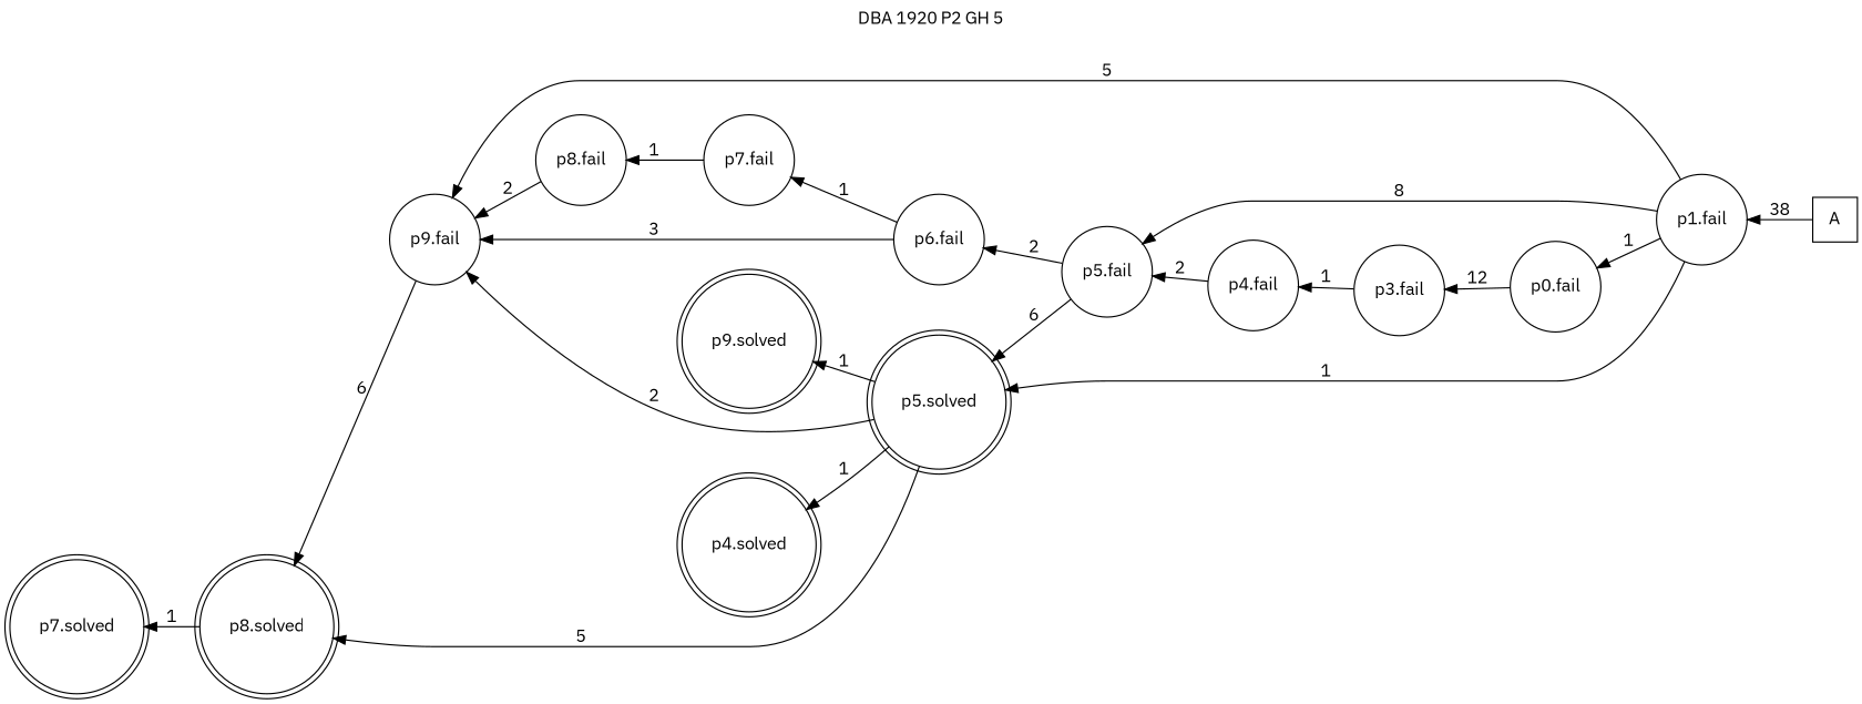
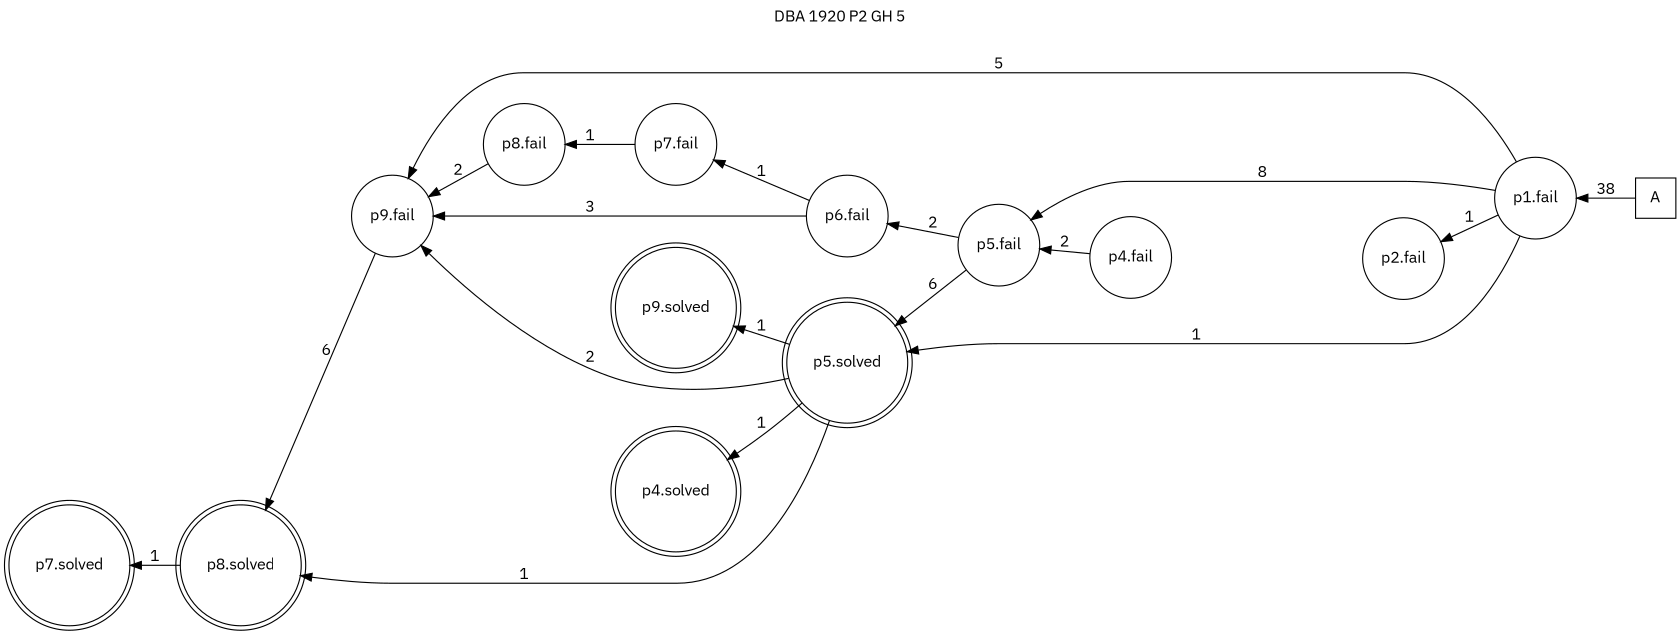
  digraph {
    fontname="IBM Plex Sans"
    label=" DBA 1920 P2 GH 5 "
    labelloc=tl
    rankdir=RL
    node [fontname="IBM Plex Sans" shape=circle]
    edge [fontname="IBM Plex Sans"]
    n1 [label=A shape=square]
    n2 [label="p1.fail"]
-   n3 [label="p0.fail"]
+   n3 [label="p2.fail"]
    n4 [label="p5.fail"]
    n5 [label="p9.fail"]
    n6 [label="p5.solved" shape=doublecircle]
-   n7 [label="p3.fail"]
    n8 [label="p6.fail"]
    n9 [label="p7.fail"]
    n10 [label="p8.solved" shape=doublecircle]
    n11 [label="p4.solved" shape=doublecircle]
    n12 [label="p9.solved" shape=doublecircle]
    n13 [label="p4.fail"]
    n14 [label="p8.fail"]
    n15 [label="p7.solved" shape=doublecircle]
    n1 -> n2 [label=38]
    n2 -> n3 [label=1]
    n2 -> n4 [label=8]
    n2 -> n5 [label=5]
    n2 -> n6 [label=1]
-   n3 -> n7 [label=12]
    n4 -> n6 [label=6]
    n4 -> n8 [label=2]
    n5 -> n10 [label=6]
    n6 -> n5 [label=2]
-   n6 -> n10 [label=5]
+   n6 -> n10 [label=1]
    n6 -> n11 [label=1]
    n6 -> n12 [label=1]
-   n7 -> n13 [label=1]
    n8 -> n5 [label=3]
    n8 -> n9 [label=1]
    n9 -> n14 [label=1]
    n10 -> n15 [label=1]
    n13 -> n4 [label=2]
    n14 -> n5 [label=2]
  }
